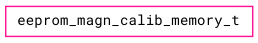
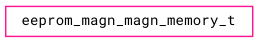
  digraph {
    rankdir=LR
    fontname="Roboto Mono"
-   n1 [color=deeppink fillcolor=white fontname="Roboto Mono" fontsize=10 height=0.2 label=eeprom_magn_calib_memory_t shape=record style=filled width=0.4]
+   n1 [color=deeppink fillcolor=white fontname="Roboto Mono" fontsize=10 height=0.2 label=eeprom_magn_magn_memory_t shape=record style=filled width=0.4]
  }
